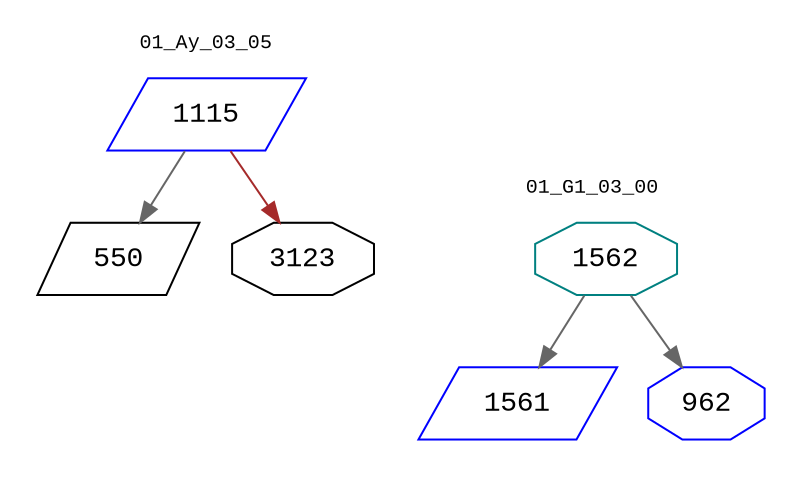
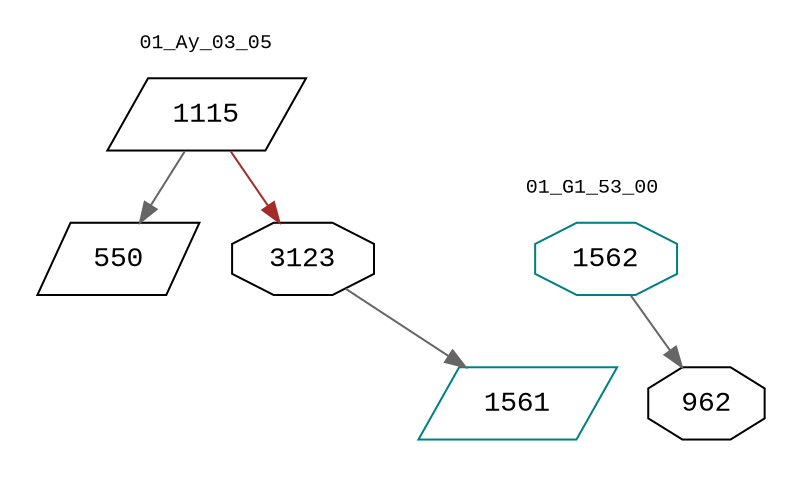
  digraph {
    fontname="Liberation Mono"
    node [color=blue fontname="Liberation Mono" shape=parallelogram]
    edge [color=gray40 fontname="Liberation Mono"]
-   n1 [label=1115]
+   n1 [color=black label=1115]
    n2 [color=black label=550]
    n3 [color=black label=3123 shape=octagon]
    n4 [color=teal label=1562 shape=octagon]
-   n5 [label=962 shape=octagon]
-   n6 [label=1561]
+   n5 [color=black label=962 shape=octagon]
+   n6 [color=teal label=1561]
    subgraph cluster_1 {
      color=white
      fontsize=10
      label="01_Ay_03_05"
      n1
      n2
      n3
    }
    subgraph cluster_2 {
      color=white
      fontsize=10
-     label="01_G1_03_00"
+     label="01_G1_53_00"
      n4
      n5
      n6
    }
    n1 -> n2
    n1 -> n3 [color=brown]
    n4 -> n5
-   n4 -> n6
+   n3 -> n6
  }
